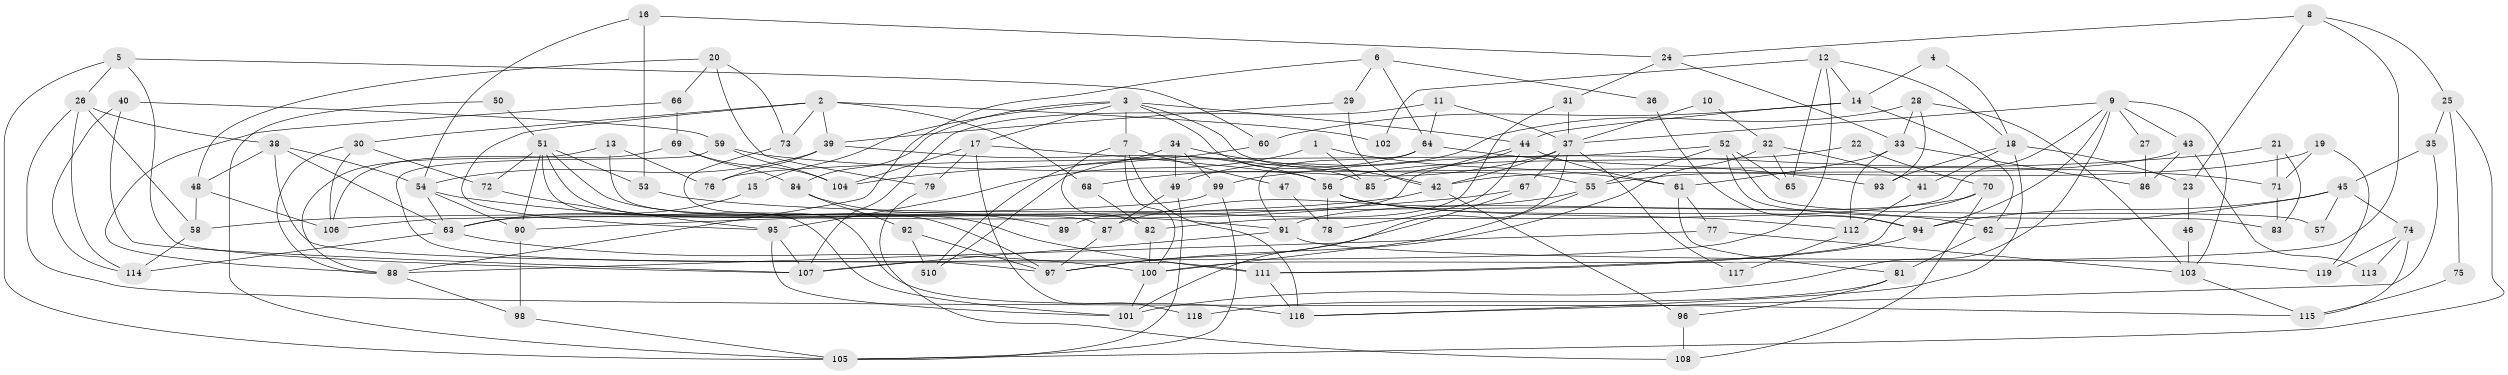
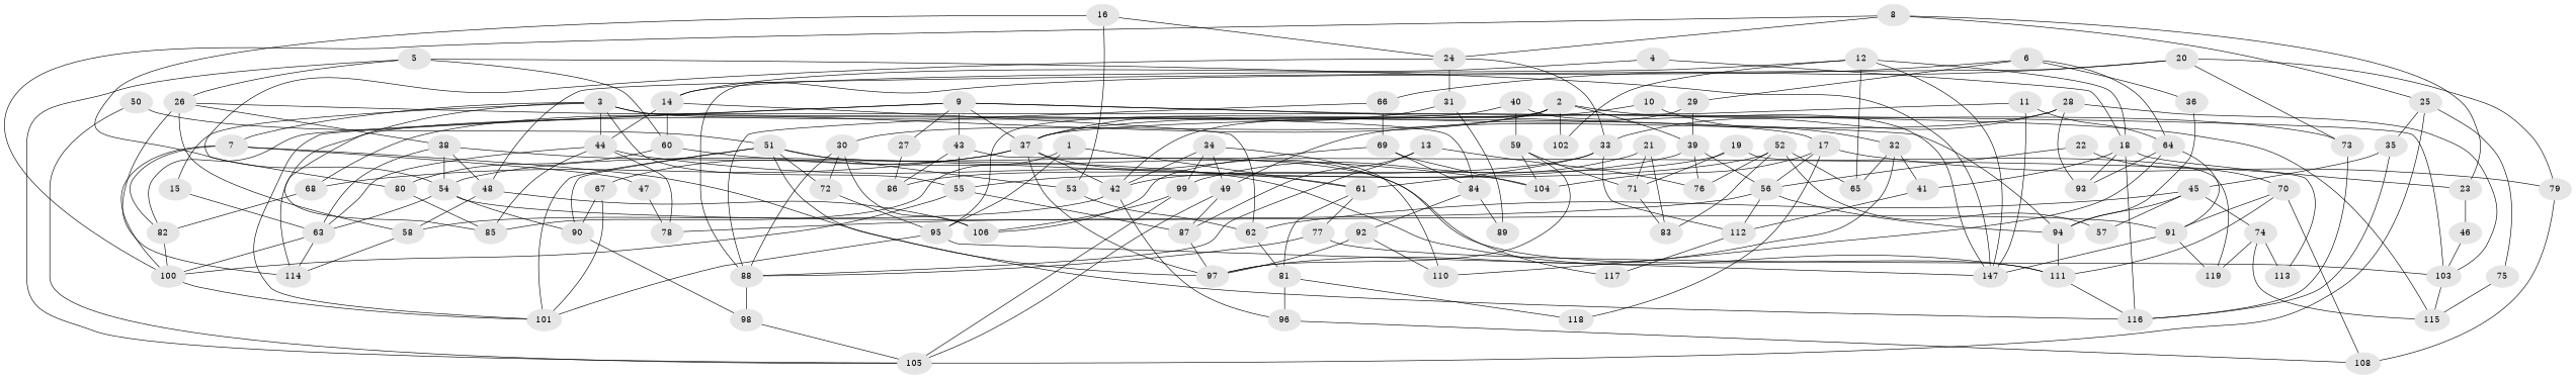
  graph {
    node [color=gray90 style=filled]
    1
    61
    85
    95
    77
    81
    75
    115
-   107
+   107 [label=147]
    101
    2
    30
    39
    68
    73
    102
    88
    72
    106
    76
    54
    56
    82
    116
    3
    7
    15
    17
    44
    55
    84
    47
    100
    63
    79
    104
    118
    78
    87
    89
    92
    4
    14
    18
    60
    62
    23
    41
    93
    5
    26
    105
    38
    58
    114
+   80
    6
    29
    36
    64
    42
    94
-   110 [label=510]
+   110
    91
    98
    8
    24
    25
    46
    31
    33
    35
    9
    27
    37
    43
    103
    86
    97
    67
    117
    113
    111
    10
    32
    65
    11
    12
    13
    16
    53
    90
    112
    108
    19
    71
    119
    96
    83
    20
    48
    66
    69
    21
    99
    22
    70
    45
    28
    49
    34
    57
    74
    40
    59
    50
    51
    52
    1 -- 61
    1 -- 85
    1 -- 95
    61 -- 77
    61 -- 81
    95 -- 107
    95 -- 101
    77 -- 88
    77 -- 103
    81 -- 118
    81 -- 96
    75 -- 115
    2 -- 95
    2 -- 30
    2 -- 39
    2 -- 68
    2 -- 73
    2 -- 102
    30 -- 88
    30 -- 72
    30 -- 106
    39 -- 76
    39 -- 54
    39 -- 56
    68 -- 82
    73 -- 116
    88 -- 98
    72 -- 95
    54 -- 63
    54 -- 91
    54 -- 90
    56 -- 78
    56 -- 94
    56 -- 112
    82 -- 100
    3 -- 85
    3 -- 7
    3 -- 15
    3 -- 17
    3 -- 44
    3 -- 55
    3 -- 84
    7 -- 82
    7 -- 116
    7 -- 47
    7 -- 100
    15 -- 63
    17 -- 56
    17 -- 79
    17 -- 104
    17 -- 118
    44 -- 61
    44 -- 85
    44 -- 63
    44 -- 78
    55 -- 100
    55 -- 87
    84 -- 89
    84 -- 92
    47 -- 78
    100 -- 101
    63 -- 100
    63 -- 114
    79 -- 108
    87 -- 97
    92 -- 110
    92 -- 97
    4 -- 14
    4 -- 18
    14 -- 44
    14 -- 60
    14 -- 62
    18 -- 116
    18 -- 23
    18 -- 41
    18 -- 93
    60 -- 104
+   60 -- 80
    62 -- 81
    23 -- 46
    41 -- 112
    5 -- 107
    5 -- 60
    5 -- 26
    5 -- 105
    26 -- 115
    26 -- 38
    26 -- 58
    26 -- 114
    38 -- 54
    38 -- 63
    38 -- 111
    38 -- 48
    58 -- 114
+   80 -- 85
    6 -- 88
    6 -- 29
    6 -- 36
    6 -- 64
    29 -- 39
    29 -- 42
    36 -- 94
    64 -- 93
    64 -- 110
    64 -- 91
    42 -- 58
    42 -- 96
    94 -- 111
    91 -- 107
    91 -- 119
    98 -- 105
    8 -- 100
    8 -- 23
    8 -- 24
    8 -- 25
+   24 -- 80
    24 -- 31
    24 -- 33
    25 -- 75
    25 -- 105
    25 -- 35
    46 -- 103
    31 -- 89
    31 -- 37
    33 -- 61
    33 -- 86
    33 -- 112
    35 -- 116
    35 -- 45
    9 -- 101
    9 -- 82
    9 -- 94
    9 -- 27
    9 -- 37
    9 -- 43
    9 -- 103
    27 -- 86
    37 -- 68
    37 -- 42
    37 -- 97
    37 -- 67
    37 -- 117
    43 -- 55
    43 -- 86
    43 -- 113
    103 -- 115
    67 -- 101
    67 -- 90
    111 -- 116
    10 -- 37
    10 -- 32
    32 -- 41
    32 -- 97
    32 -- 65
    11 -- 107
    11 -- 64
    11 -- 37
    12 -- 107
    12 -- 102
    12 -- 14
    12 -- 18
    12 -- 65
    13 -- 88
    13 -- 76
    13 -- 87
    16 -- 54
    16 -- 24
    16 -- 53
    53 -- 62
    90 -- 98
    112 -- 117
    19 -- 42
    19 -- 71
    19 -- 119
    71 -- 83
    96 -- 108
    20 -- 73
    20 -- 79
    20 -- 48
    20 -- 66
    48 -- 106
    48 -- 58
    66 -- 88
    66 -- 69
    69 -- 106
    69 -- 84
    69 -- 104
    21 -- 71
    21 -- 83
    21 -- 99
    99 -- 106
    99 -- 105
    22 -- 56
    22 -- 70
    70 -- 91
    70 -- 111
    70 -- 108
    45 -- 62
    45 -- 94
    45 -- 57
    45 -- 74
    28 -- 93
    28 -- 33
    28 -- 103
    28 -- 49
    49 -- 87
    49 -- 105
    34 -- 42
    34 -- 110
    34 -- 99
    34 -- 49
    74 -- 115
    74 -- 113
    74 -- 119
    40 -- 107
    40 -- 114
    40 -- 59
    59 -- 104
    59 -- 97
    59 -- 71
    50 -- 105
    50 -- 51
    51 -- 101
    51 -- 72
    51 -- 97
    51 -- 111
    51 -- 53
    51 -- 90
    52 -- 76
    52 -- 55
    52 -- 65
    52 -- 83
    52 -- 57
  }
